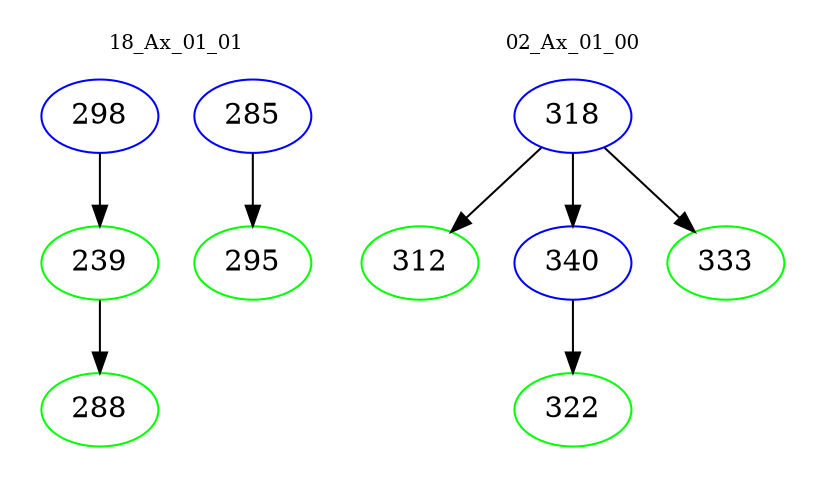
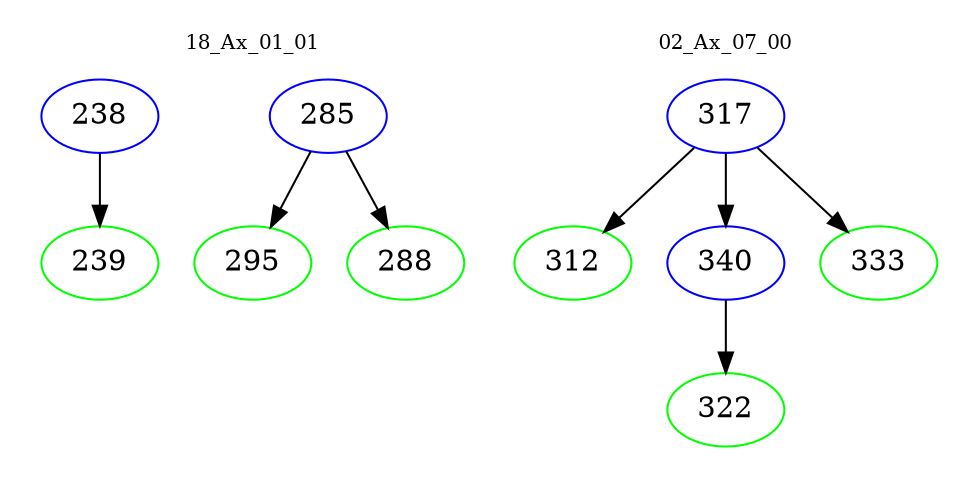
  digraph {
    node [color=green]
    edge [color=black]
    n1 [color=blue label=285]
    n2 [label=295]
    n3 [label=288]
-   n4 [color=blue label=298]
+   n4 [color=blue label=238]
    n5 [label=239]
-   n6 [color=blue label=318]
+   n6 [color=blue label=317]
    n7 [label=312]
    n8 [color=blue label=340]
    n9 [label=333]
    n10 [label=322]
    subgraph cluster_1 {
      color=white
      fontsize=10
      label="18_Ax_01_01"
      n1
      n2
      n3
      n4
      n5
    }
    subgraph cluster_2 {
      color=white
      fontsize=10
-     label="02_Ax_01_00"
+     label="02_Ax_07_00"
      n6
      n7
      n8
      n9
      n10
    }
    n1 -> n2
-   n5 -> n3
+   n1 -> n3
    n4 -> n5
    n6 -> n7
    n6 -> n8
    n6 -> n9
    n8 -> n10
  }
